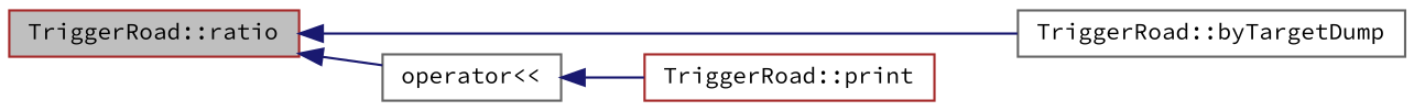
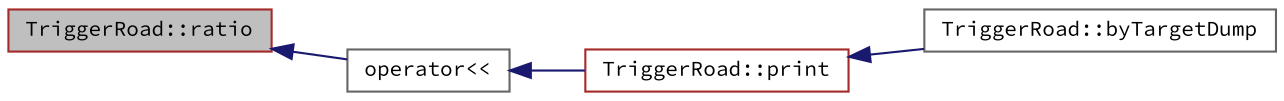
  digraph {
    fontname="Source Code Pro"
    rankdir=LR
    node [color=brown fontname="Source Code Pro" fontsize=10 shape=record]
    edge [color=midnightblue dir=back fontname="Source Code Pro" fontsize=10 labelfontname=FreeSans labelfontsize=10 style=solid]
    n1 [fillcolor=grey75 fontcolor=black height=0.2 label="TriggerRoad::ratio" style=filled width=0.4]
    n2 [color=gray40 height=0.2 label="TriggerRoad::byTargetDump" width=0.4]
    n3 [color=gray40 height=0.2 label="operator\<\<" width=0.4]
    n4 [height=0.2 label="TriggerRoad::print" width=0.4]
-   n1 -> n2
+   n4 -> n2
    n1 -> n3
    n3 -> n4
  }
